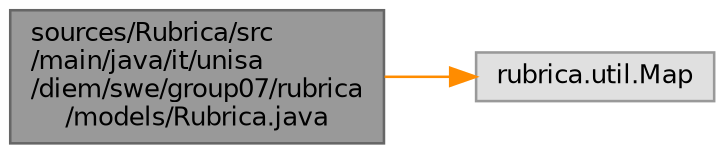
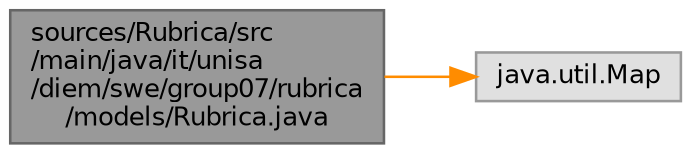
  digraph {
    rankdir=LR
    node [fontname=Helvetica fontsize=10 shape=box style=filled]
    n1 [color=gray40 fillcolor=grey60 fontcolor=black height=0.2 label="sources/Rubrica/src\l/main/java/it/unisa\l/diem/swe/group07/rubrica\l/models/Rubrica.java" width=0.4]
-   n2 [color=grey60 fillcolor="#E0E0E0" height=0.2 label="rubrica.util.Map" width=0.4]
+   n2 [color=grey60 fillcolor="#E0E0E0" height=0.2 label="java.util.Map" width=0.4]
    n1 -> n2 [color=darkorange fontname=Helvetica fontsize=10 labelfontname=Helvetica labelfontsize=10 style=solid]
  }
